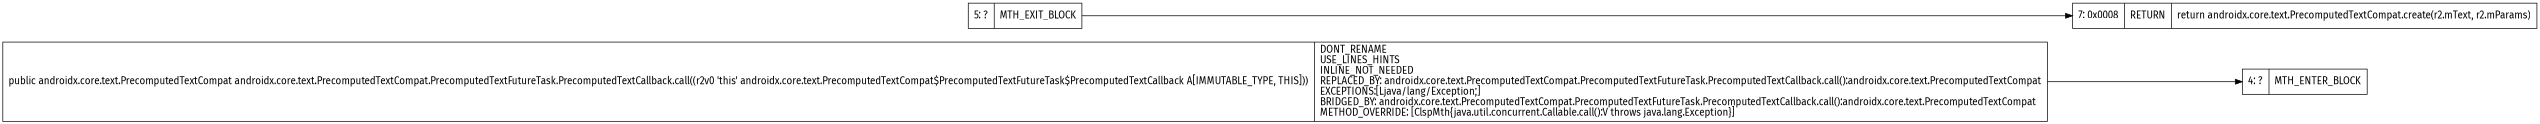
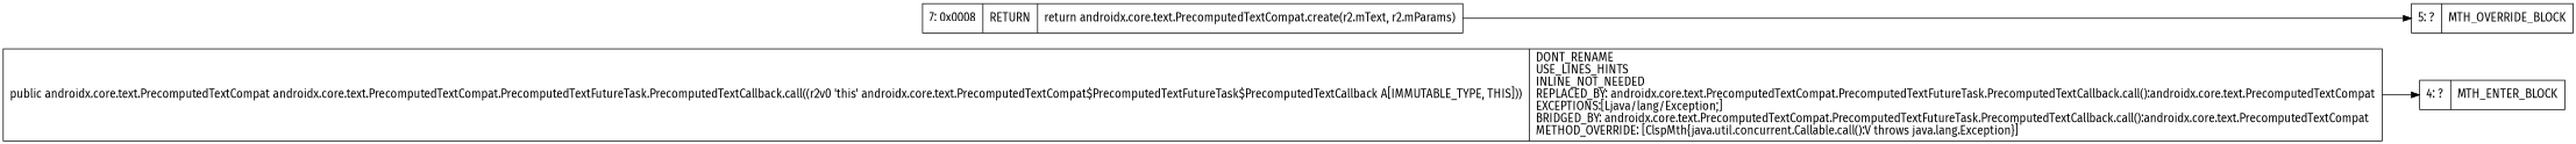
  digraph {
    fontname="Fira Sans"
    rankdir=LR
    node [fontname="Fira Sans" shape=record]
    edge [fontname="Fira Sans"]
    n1 [label="{4\:\ ?|MTH_ENTER_BLOCK\l}"]
    n2 [label="{7\:\ 0x0008|RETURN\l|return androidx.core.text.PrecomputedTextCompat.create(r2.mText, r2.mParams)\l}"]
-   n3 [label="{5\:\ ?|MTH_EXIT_BLOCK\l}"]
+   n3 [label="{5\:\ ?|MTH_OVERRIDE_BLOCK\l}"]
    n4 [label="{public androidx.core.text.PrecomputedTextCompat androidx.core.text.PrecomputedTextCompat.PrecomputedTextFutureTask.PrecomputedTextCallback.call((r2v0 'this' androidx.core.text.PrecomputedTextCompat$PrecomputedTextFutureTask$PrecomputedTextCallback A[IMMUTABLE_TYPE, THIS]))  | DONT_RENAME\lUSE_LINES_HINTS\lINLINE_NOT_NEEDED\lREPLACED_BY: androidx.core.text.PrecomputedTextCompat.PrecomputedTextFutureTask.PrecomputedTextCallback.call():androidx.core.text.PrecomputedTextCompat\lEXCEPTIONS:[Ljava\/lang\/Exception;]\lBRIDGED_BY: androidx.core.text.PrecomputedTextCompat.PrecomputedTextFutureTask.PrecomputedTextCallback.call():androidx.core.text.PrecomputedTextCompat\lMETHOD_OVERRIDE: [ClspMth\{java.util.concurrent.Callable.call():V throws java.lang.Exception\}]\l}"]
-   n3 -> n2
+   n2 -> n3
    n4 -> n1
  }
